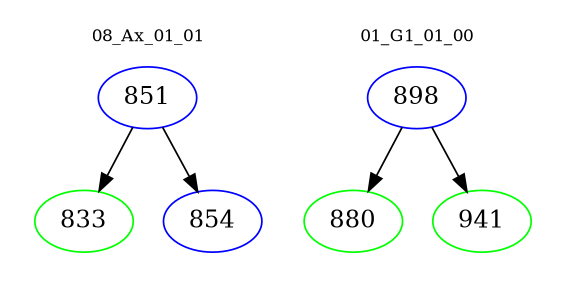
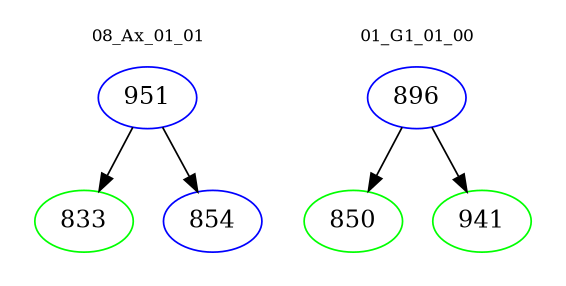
  digraph {
    node [color=blue]
    edge [color=black]
-   n1 [label=851]
+   n1 [label=951]
    n2 [color=green label=833]
    n3 [label=854]
-   n4 [label=898]
-   n5 [color=green label=880]
+   n4 [label=896]
+   n5 [color=green label=850]
    n6 [color=green label=941]
    subgraph cluster_1 {
      color=white
      fontsize=10
      label="08_Ax_01_01"
      n1
      n2
      n3
    }
    subgraph cluster_2 {
      color=white
      fontsize=10
      label="01_G1_01_00"
      n4
      n5
      n6
    }
    n1 -> n2
    n1 -> n3
    n4 -> n5
    n4 -> n6
  }
